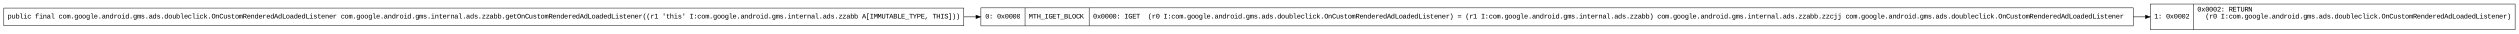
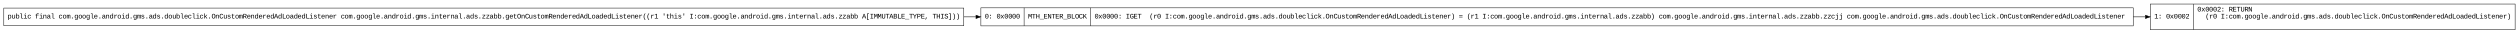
  digraph {
    rankdir=LR
    fontname="Liberation Mono"
    node [shape=record fontname="Liberation Mono"]
    edge [style=solid fontname="Liberation Mono"]
-   n1 [label="{0\:\ 0x0000|MTH_IGET_BLOCK\l|0x0000: IGET  (r0 I:com.google.android.gms.ads.doubleclick.OnCustomRenderedAdLoadedListener) = (r1 I:com.google.android.gms.internal.ads.zzabb) com.google.android.gms.internal.ads.zzabb.zzcjj com.google.android.gms.ads.doubleclick.OnCustomRenderedAdLoadedListener \l}"]
+   n1 [label="{0\:\ 0x0000|MTH_ENTER_BLOCK\l|0x0000: IGET  (r0 I:com.google.android.gms.ads.doubleclick.OnCustomRenderedAdLoadedListener) = (r1 I:com.google.android.gms.internal.ads.zzabb) com.google.android.gms.internal.ads.zzabb.zzcjj com.google.android.gms.ads.doubleclick.OnCustomRenderedAdLoadedListener \l}"]
    n2 [label="{1\:\ 0x0002|0x0002: RETURN  \l  (r0 I:com.google.android.gms.ads.doubleclick.OnCustomRenderedAdLoadedListener)\l \l}"]
    n3 [label="{public final com.google.android.gms.ads.doubleclick.OnCustomRenderedAdLoadedListener com.google.android.gms.internal.ads.zzabb.getOnCustomRenderedAdLoadedListener((r1 'this' I:com.google.android.gms.internal.ads.zzabb A[IMMUTABLE_TYPE, THIS])) }"]
    n1 -> n2
    n3 -> n1
  }
